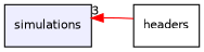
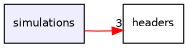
  digraph {
    compound=true
    rankdir=LR
    node [fontname=Helvetica fontsize=10 shape=box]
    n1 [fillcolor="#eeeeff" label=simulations pencolor=black style=filled]
    n2 [label=headers]
-   n2 -> n1 [headlabel=3 labeldistance=1.5 labelfontname=Helvetica labelfontsize=10 color=red]
+   n1 -> n2 [headlabel=3 labeldistance=1.5 labelfontname=Helvetica labelfontsize=10 color=red]
  }
